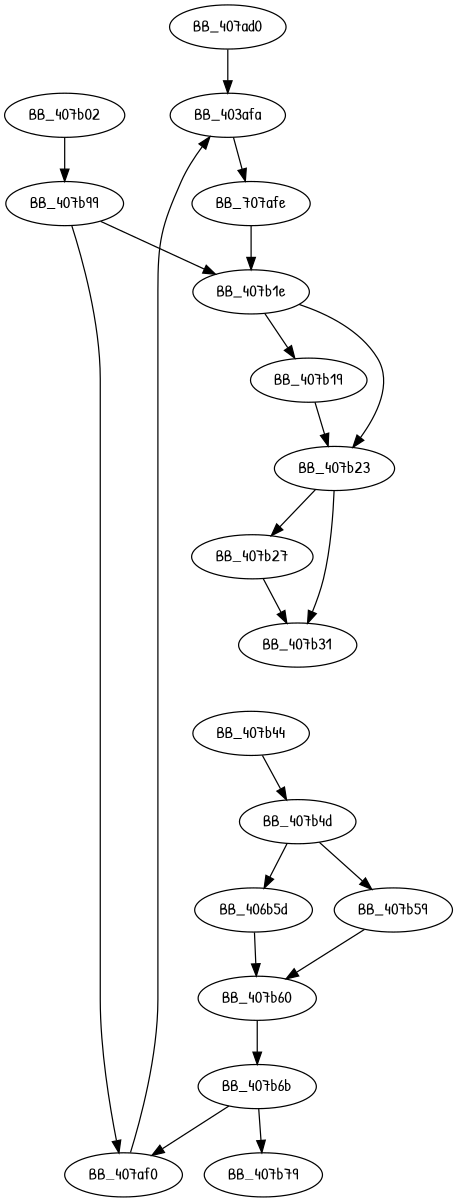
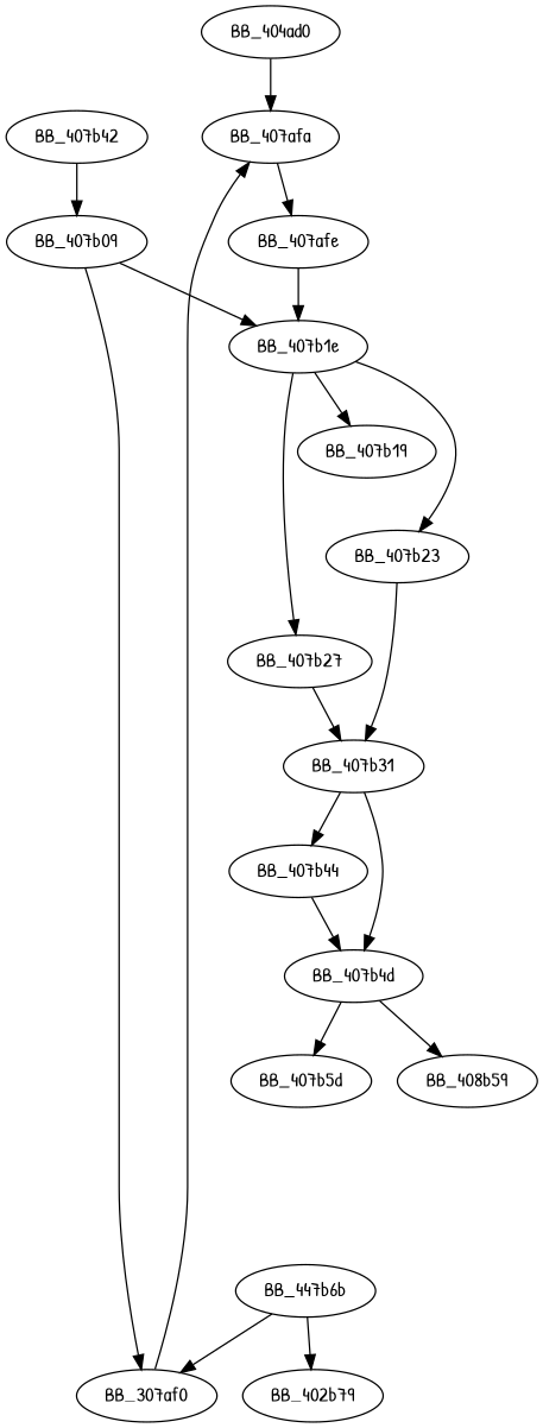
  digraph {
    fontname="Patrick Hand"
    node [fontname="Patrick Hand"]
    edge [fontname="Patrick Hand"]
-   BB_407ad0
-   BB_407afa [label=BB_403afa]
-   BB_407af0
-   BB_407afe [label=BB_707afe]
+   BB_407ad0 [label=BB_404ad0]
+   BB_407afa
+   BB_407af0 [label=BB_307af0]
+   BB_407afe
    n5 [label=BB_407b1e]
-   BB_407b02
-   BB_407b09 [label=BB_407b99]
+   BB_407b02 [label=BB_407b42]
+   BB_407b09
    BB_407b19
    BB_407b23
    BB_407b27
    BB_407b31
    BB_407b44
    BB_407b4d
-   BB_407b59
-   BB_407b5d [label=BB_406b5d]
-   BB_407b60
-   BB_407b6b
-   BB_407b79
+   BB_407b59 [label=BB_408b59]
+   BB_407b5d
+   BB_407b6b [label=BB_447b6b]
+   BB_407b79 [label=BB_402b79]
    BB_407ad0 -> BB_407afa
    BB_407afa -> BB_407afe
    BB_407af0 -> BB_407afa
    BB_407afe -> n5
    n5 -> BB_407b19
    n5 -> BB_407b23
    BB_407b02 -> BB_407b09
    BB_407b09 -> BB_407af0
    BB_407b09 -> n5
-   BB_407b19 -> BB_407b23
-   BB_407b23 -> BB_407b27
+   n5 -> BB_407b27
    BB_407b23 -> BB_407b31
    BB_407b27 -> BB_407b31
+   BB_407b31 -> BB_407b44
+   BB_407b31 -> BB_407b4d
    BB_407b44 -> BB_407b4d
    BB_407b4d -> BB_407b59
    BB_407b4d -> BB_407b5d
-   BB_407b59 -> BB_407b60
-   BB_407b5d -> BB_407b60
-   BB_407b60 -> BB_407b6b
    BB_407b6b -> BB_407af0
    BB_407b6b -> BB_407b79
  }
